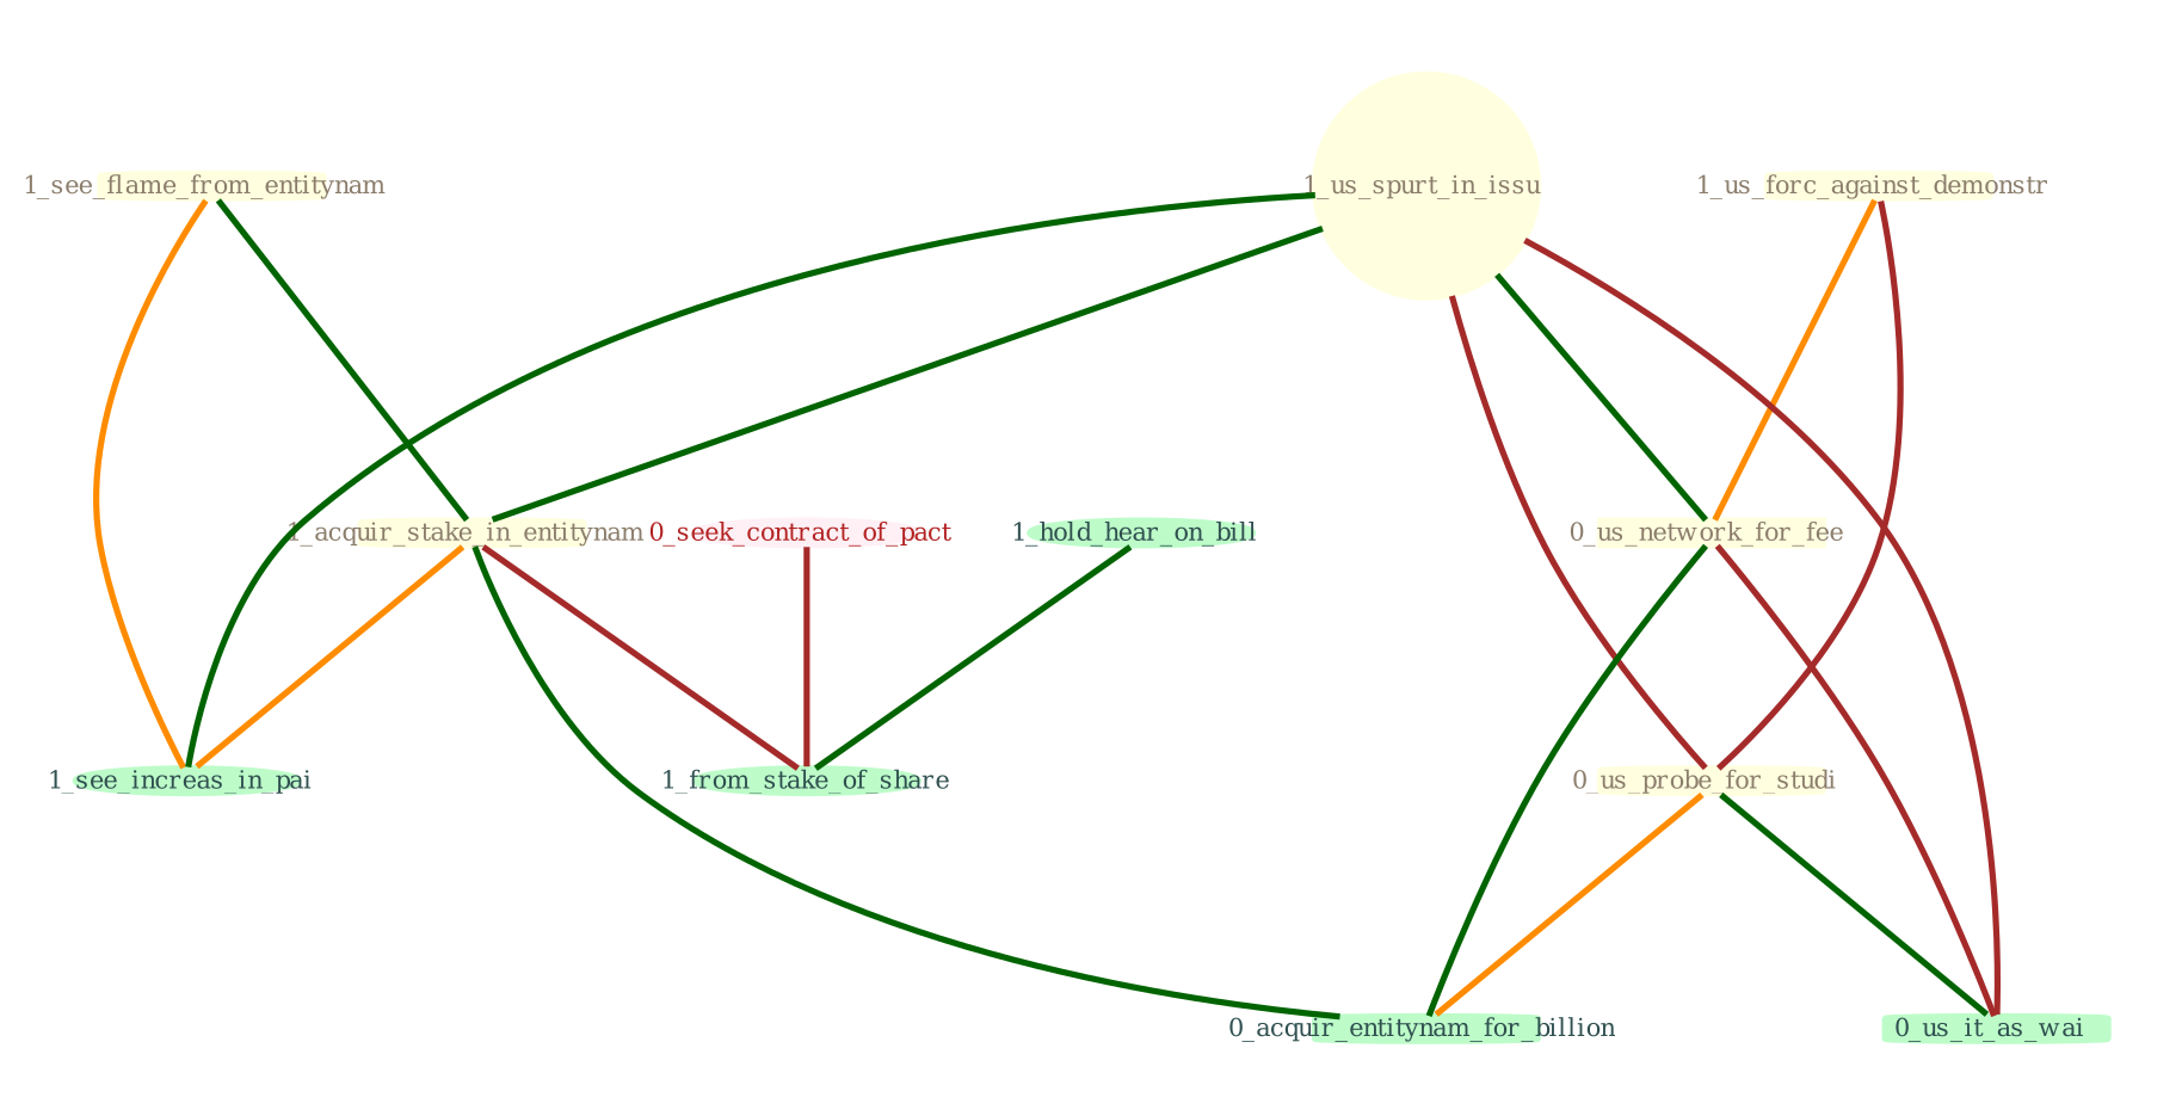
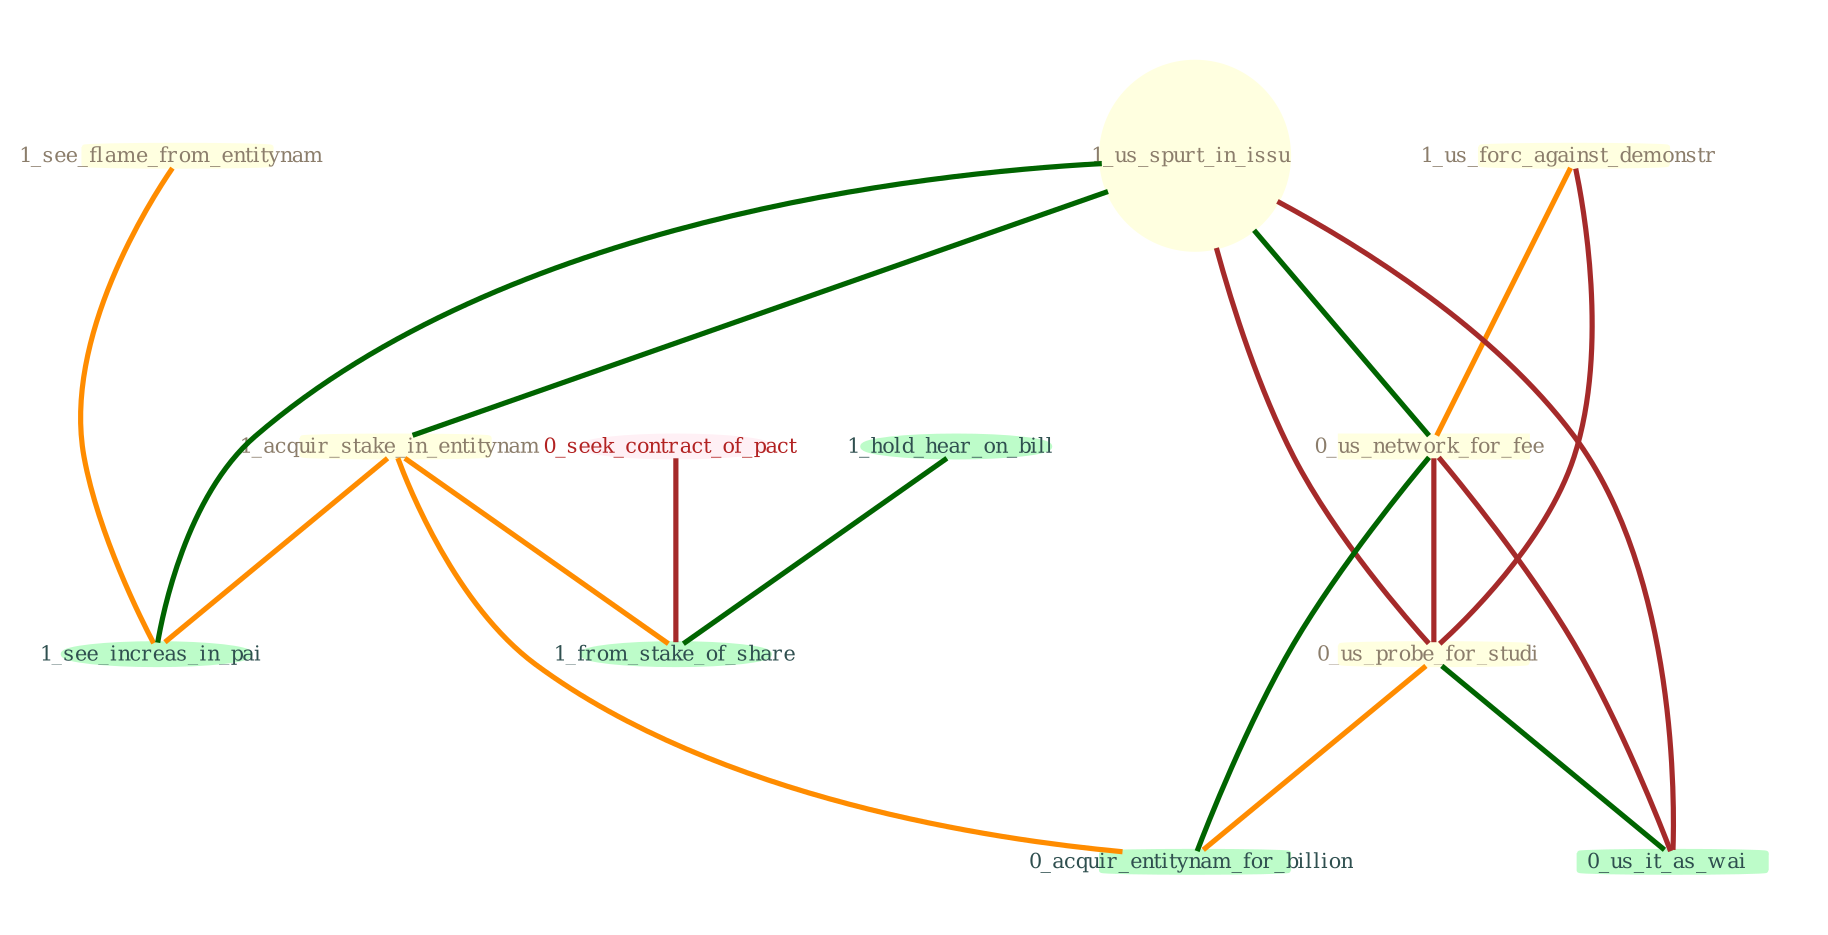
  graph {
    node [color="#ffffe0" fixedsize=true fontcolor="#8b7d6b" fontsize=4 shape=cylinder style=filled]
    edge [color=darkgreen w=1]
    "1_see_flame_from_entitynam " [height=.06 width=.5]
    "1_us_forc_against_demonstr " [height=.06 width=.5]
    "1_us_spurt_in_issu " [height=.06 shape=circle width=.5]
    "0_us_network_for_fee " [height=.06 shape=box width=.5]
    "0_us_probe_for_studi " [height=.06 width=.5]
    "1_acquir_stake_in_entitynam " [height=.06 width=.5]
    "0_seek_contract_of_pact " [color="#fff0f5" fontcolor="#b22222" height=.06 shape=ellipse width=.5]
    "1_see_increas_in_pai " [color="#BDFCC9" fontcolor="#2f4f4f" height=.06 shape=ellipse width=.5]
    "0_us_it_as_wai " [color="#BDFCC9" fontcolor="#2f4f4f" height=.06 width=.5]
    "0_acquir_entitynam_for_billion " [color="#BDFCC9" fontcolor="#2f4f4f" height=.06 width=.5]
    n11 [color="#BDFCC9" fontcolor="#2f4f4f" height=.06 label="1_from_stake_of_share" shape=ellipse width=.5]
    "1_hold_hear_on_bill " [color="#BDFCC9" fontcolor="#2f4f4f" height=.06 shape=ellipse width=.5]
    subgraph sub_1 {
      "1_see_flame_from_entitynam "
      "1_us_forc_against_demonstr "
      "1_us_spurt_in_issu "
      "0_us_network_for_fee "
      "0_us_probe_for_studi "
      "1_acquir_stake_in_entitynam "
    }
    subgraph sub_2 {
      "0_seek_contract_of_pact "
    }
-   "1_see_flame_from_entitynam " -- "1_acquir_stake_in_entitynam "
    "1_see_flame_from_entitynam " -- "1_see_increas_in_pai " [color=darkorange]
    "1_us_forc_against_demonstr " -- "0_us_network_for_fee " [color=darkorange]
    "1_us_forc_against_demonstr " -- "0_us_probe_for_studi " [color=brown]
    "1_us_spurt_in_issu " -- "0_us_network_for_fee "
    "1_us_spurt_in_issu " -- "0_us_probe_for_studi " [color=brown]
    "1_us_spurt_in_issu " -- "1_acquir_stake_in_entitynam "
    "1_us_spurt_in_issu " -- "1_see_increas_in_pai "
    "1_us_spurt_in_issu " -- "0_us_it_as_wai " [color=brown]
+   "0_us_network_for_fee " -- "0_us_probe_for_studi " [color=brown w=2]
    "0_us_network_for_fee " -- "0_us_it_as_wai " [color=brown]
    "0_us_network_for_fee " -- "0_acquir_entitynam_for_billion "
    "0_us_probe_for_studi " -- "0_us_it_as_wai "
    "0_us_probe_for_studi " -- "0_acquir_entitynam_for_billion " [color=darkorange]
    "1_acquir_stake_in_entitynam " -- "1_see_increas_in_pai " [color=darkorange]
-   "1_acquir_stake_in_entitynam " -- "0_acquir_entitynam_for_billion "
-   "1_acquir_stake_in_entitynam " -- n11 [color=brown]
+   "1_acquir_stake_in_entitynam " -- "0_acquir_entitynam_for_billion " [color=darkorange]
+   "1_acquir_stake_in_entitynam " -- n11 [color=darkorange]
    "0_seek_contract_of_pact " -- n11 [color=brown]
    "1_hold_hear_on_bill " -- n11
  }
